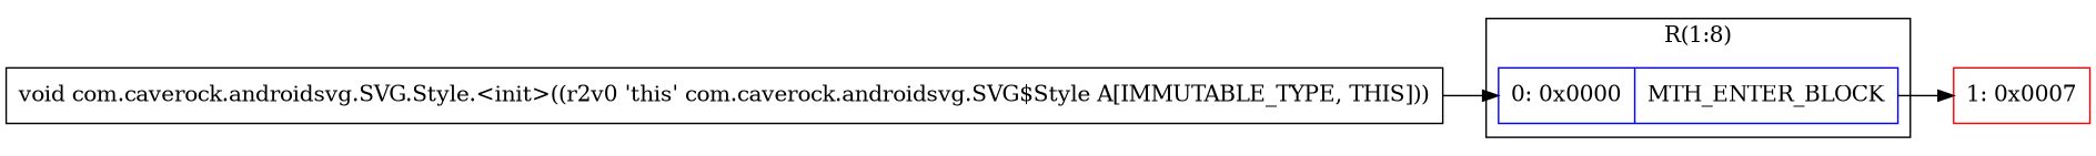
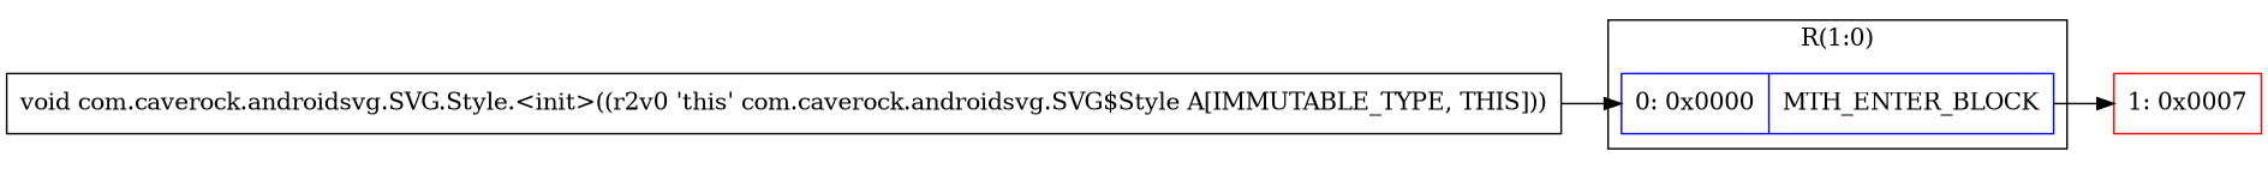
  digraph {
    rankdir=LR
    node [shape=record]
    n1 [color=blue label="{0\:\ 0x0000|MTH_ENTER_BLOCK\l}"]
    n2 [color=red label="{1\:\ 0x0007}"]
    n3 [label="{void com.caverock.androidsvg.SVG.Style.\<init\>((r2v0 'this' com.caverock.androidsvg.SVG$Style A[IMMUTABLE_TYPE, THIS])) }"]
    subgraph cluster_1 {
-     label="R(1:8)"
+     label="R(1:0)"
      n1
    }
    n1 -> n2
    n3 -> n1
  }
